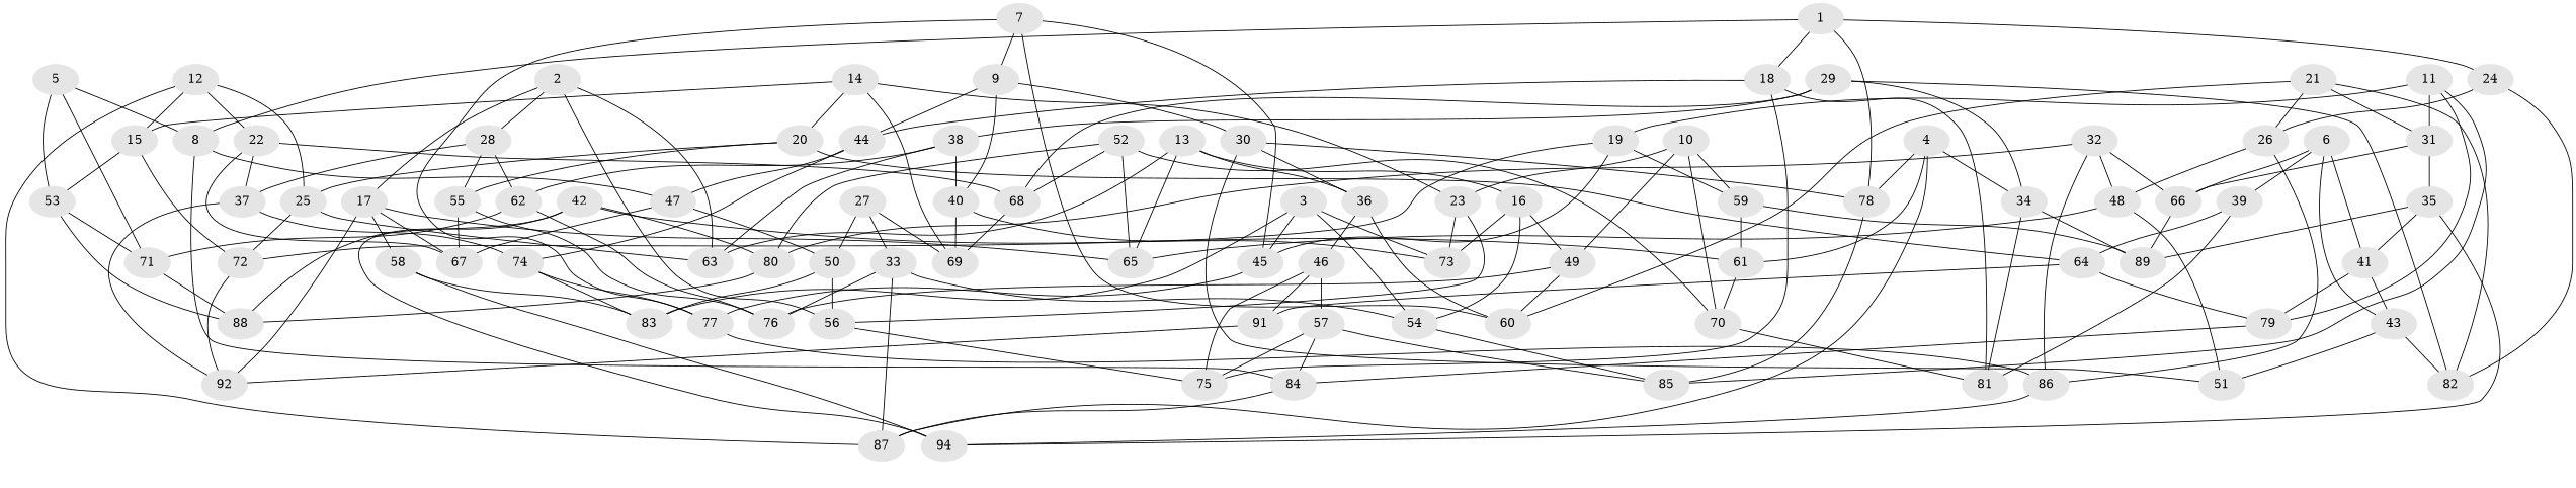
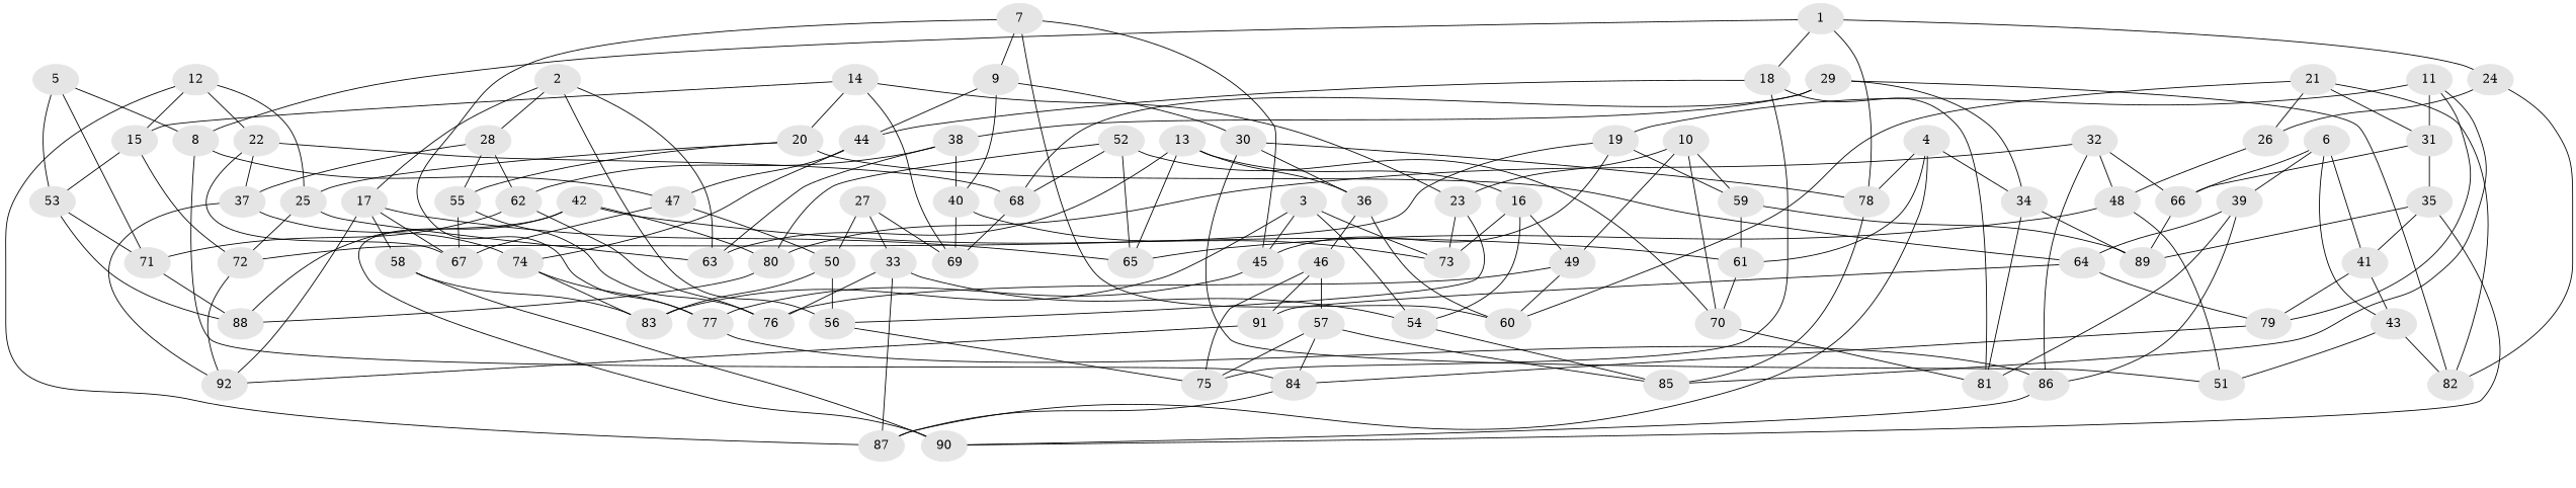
  graph {
    node [color=gray90 style=filled]
    1
    8
    18
    24
    78
    47
    84
    44
    75
    81
    26
    82
    85
    2
    17
    28
    56
    63
    65
    58
    92
    67
    55
    37
    62
    3
    45
    54
    73
    83
    77
    4
    34
    61
    87
    89
    70
    5
    53
    71
    88
    6
    39
    41
    43
    66
    64
    86
    79
    51
    7
    9
    60
    30
    40
    50
    36
    69
    74
    10
    23
    49
    59
    76
    11
    19
    31
    72
    35
    12
    15
    22
    25
    68
    13
    16
    46
    14
    20
-   90 [label=94]
+   90
    91
    21
    48
    27
    33
    29
    38
    32
    80
    57
    42
    52
    1 -- 8
    1 -- 18
    1 -- 24
    1 -- 78
    8 -- 47
    8 -- 84
    18 -- 44
    18 -- 75
    18 -- 81
    24 -- 26
    24 -- 82
    78 -- 85
    47 -- 67
    47 -- 50
    84 -- 87
    44 -- 47
    44 -- 74
    26 -- 48
    2 -- 17
    2 -- 28
    2 -- 56
    2 -- 63
    17 -- 65
    17 -- 58
    17 -- 92
    17 -- 67
    28 -- 55
    28 -- 37
    28 -- 62
    56 -- 75
    58 -- 83
    58 -- 90
    55 -- 67
    55 -- 76
    37 -- 92
    37 -- 74
    62 -- 71
    62 -- 76
    3 -- 45
    3 -- 54
    3 -- 73
    3 -- 83
    45 -- 77
    54 -- 85
    77 -- 86
    4 -- 78
    4 -- 34
    4 -- 61
    4 -- 87
    34 -- 81
    34 -- 89
    61 -- 70
    70 -- 81
    5 -- 8
    5 -- 53
    5 -- 71
    53 -- 71
    53 -- 88
    71 -- 88
    6 -- 39
    6 -- 41
    6 -- 43
    6 -- 66
    39 -- 81
    39 -- 64
-   26 -- 86
+   39 -- 86
    41 -- 43
    41 -- 79
    43 -- 82
    43 -- 51
    66 -- 89
    64 -- 79
    64 -- 91
    86 -- 90
    79 -- 84
    7 -- 45
    7 -- 77
    7 -- 9
    7 -- 60
    9 -- 44
    9 -- 30
    9 -- 40
    30 -- 78
    30 -- 51
    30 -- 36
    40 -- 73
    40 -- 69
    50 -- 56
    50 -- 83
    36 -- 60
    36 -- 46
    74 -- 83
    74 -- 77
    10 -- 70
    10 -- 23
    10 -- 49
    10 -- 59
    23 -- 56
    23 -- 73
    49 -- 60
    49 -- 76
    59 -- 61
    59 -- 89
    11 -- 85
    11 -- 79
    11 -- 19
    11 -- 31
    19 -- 45
    19 -- 59
    19 -- 72
    31 -- 66
    31 -- 35
    72 -- 92
    35 -- 89
    35 -- 41
    35 -- 90
    12 -- 87
    12 -- 15
    12 -- 22
    12 -- 25
    15 -- 53
    15 -- 72
    22 -- 67
    22 -- 37
    22 -- 68
    25 -- 63
    25 -- 72
    68 -- 69
    13 -- 63
    13 -- 65
    13 -- 36
    13 -- 16
    16 -- 54
    16 -- 73
    16 -- 49
    46 -- 75
    46 -- 91
    46 -- 57
    14 -- 69
    14 -- 23
    14 -- 15
    14 -- 20
    20 -- 55
    20 -- 64
    20 -- 25
    91 -- 92
    21 -- 26
    21 -- 82
    21 -- 60
    21 -- 31
    48 -- 65
    48 -- 51
    27 -- 50
    27 -- 69
    27 -- 33
    33 -- 54
    33 -- 87
    33 -- 76
    29 -- 82
    29 -- 34
    29 -- 68
    29 -- 38
    38 -- 63
    38 -- 62
    38 -- 40
    32 -- 66
    32 -- 86
    32 -- 48
    32 -- 80
    80 -- 88
    57 -- 84
    57 -- 75
    57 -- 85
    42 -- 61
    42 -- 88
    42 -- 90
    42 -- 80
    52 -- 65
    52 -- 70
    52 -- 68
    52 -- 80
  }
